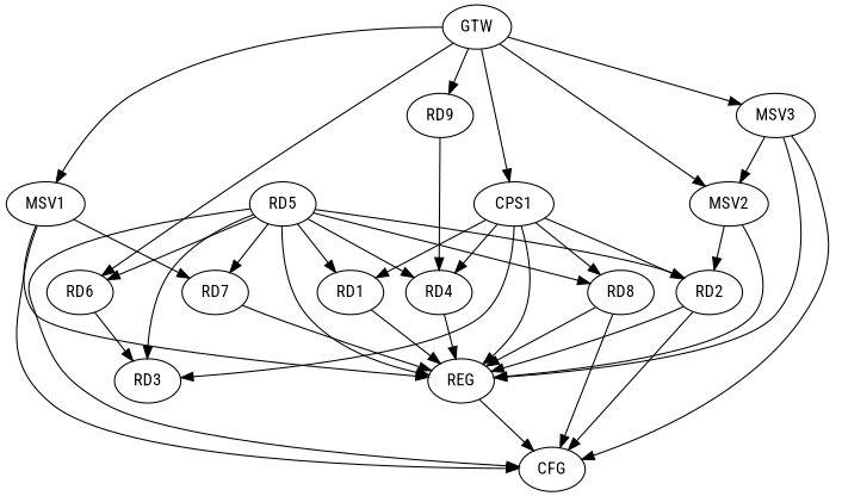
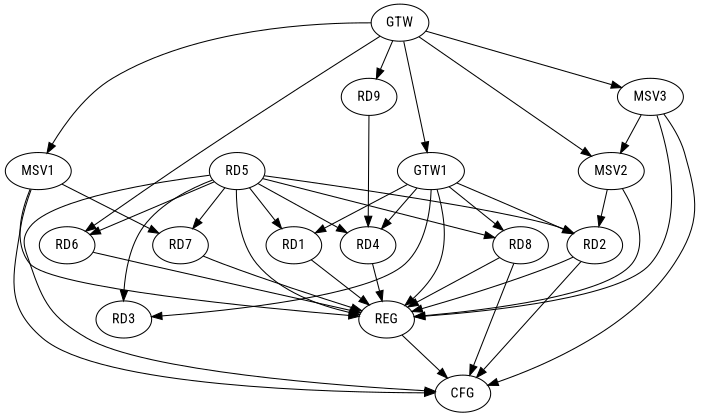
  strict digraph {
    fontname="Roboto Condensed"
    node [fontname="Roboto Condensed"]
    edge [fontname="Roboto Condensed"]
    n1 [label=RD1]
    n2 [label=REG]
    n3 [label=CFG]
    n4 [label=RD2]
    n5 [label=RD3]
    n6 [label=RD4]
    n7 [label=RD5]
    n8 [label=RD6]
    n9 [label=RD7]
    n10 [label=RD8]
    n11 [label=RD9]
-   n12 [label=CPS1]
+   n12 [label=GTW1]
    n13 [label=GTW]
    n14 [label=MSV1]
    n15 [label=MSV2]
    n16 [label=MSV3]
    n1 -> n2
    n2 -> n3
    n4 -> n2
    n4 -> n3
    n6 -> n2
    n7 -> n1
    n7 -> n2
    n7 -> n3
    n7 -> n4
    n7 -> n5
    n7 -> n6
    n7 -> n8
    n7 -> n9
    n7 -> n10
-   n8 -> n5
+   n8 -> n2
    n9 -> n2
    n10 -> n2
    n10 -> n3
    n11 -> n6
    n12 -> n1
    n12 -> n2
    n12 -> n4
    n12 -> n5
    n12 -> n6
    n12 -> n10
    n13 -> n8
    n13 -> n11
    n13 -> n12
    n13 -> n14
    n13 -> n15
    n13 -> n16
    n14 -> n2
    n14 -> n3
    n14 -> n9
    n15 -> n2
    n15 -> n4
    n16 -> n2
    n16 -> n3
    n16 -> n15
  }
